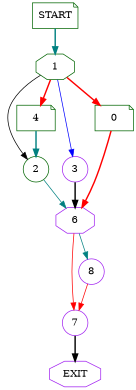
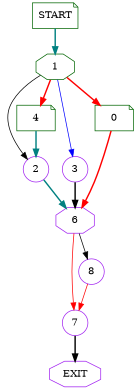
  digraph {
    node [color=purple shape=circle]
    edge [color=red style=bold]
    n1 [color=darkgreen label=START shape=note]
    1 [color=darkgreen shape=octagon]
-   2 [color=darkgreen]
+   2
    3
    4 [color=darkgreen shape=note]
    n6 [color=darkgreen label=0 shape=note]
    n7 [label=EXIT shape=octagon]
    6 [shape=octagon]
    7
    8
    n1 -> 1 [color=teal]
    1 -> 2 [color=black style=solid]
    1 -> 3 [color=blue style=solid]
    1 -> 4
    1 -> n6
-   2 -> 6 [color=teal style=solid]
+   2 -> 6 [color=teal]
    3 -> 6 [color=black]
    4 -> 2 [color=teal]
    n6 -> 6
    6 -> 7 [style=solid]
-   6 -> 8 [color=teal style=solid]
+   6 -> 8 [color=black style=solid]
    7 -> n7 [color=black]
    8 -> 7 [style=solid]
  }
